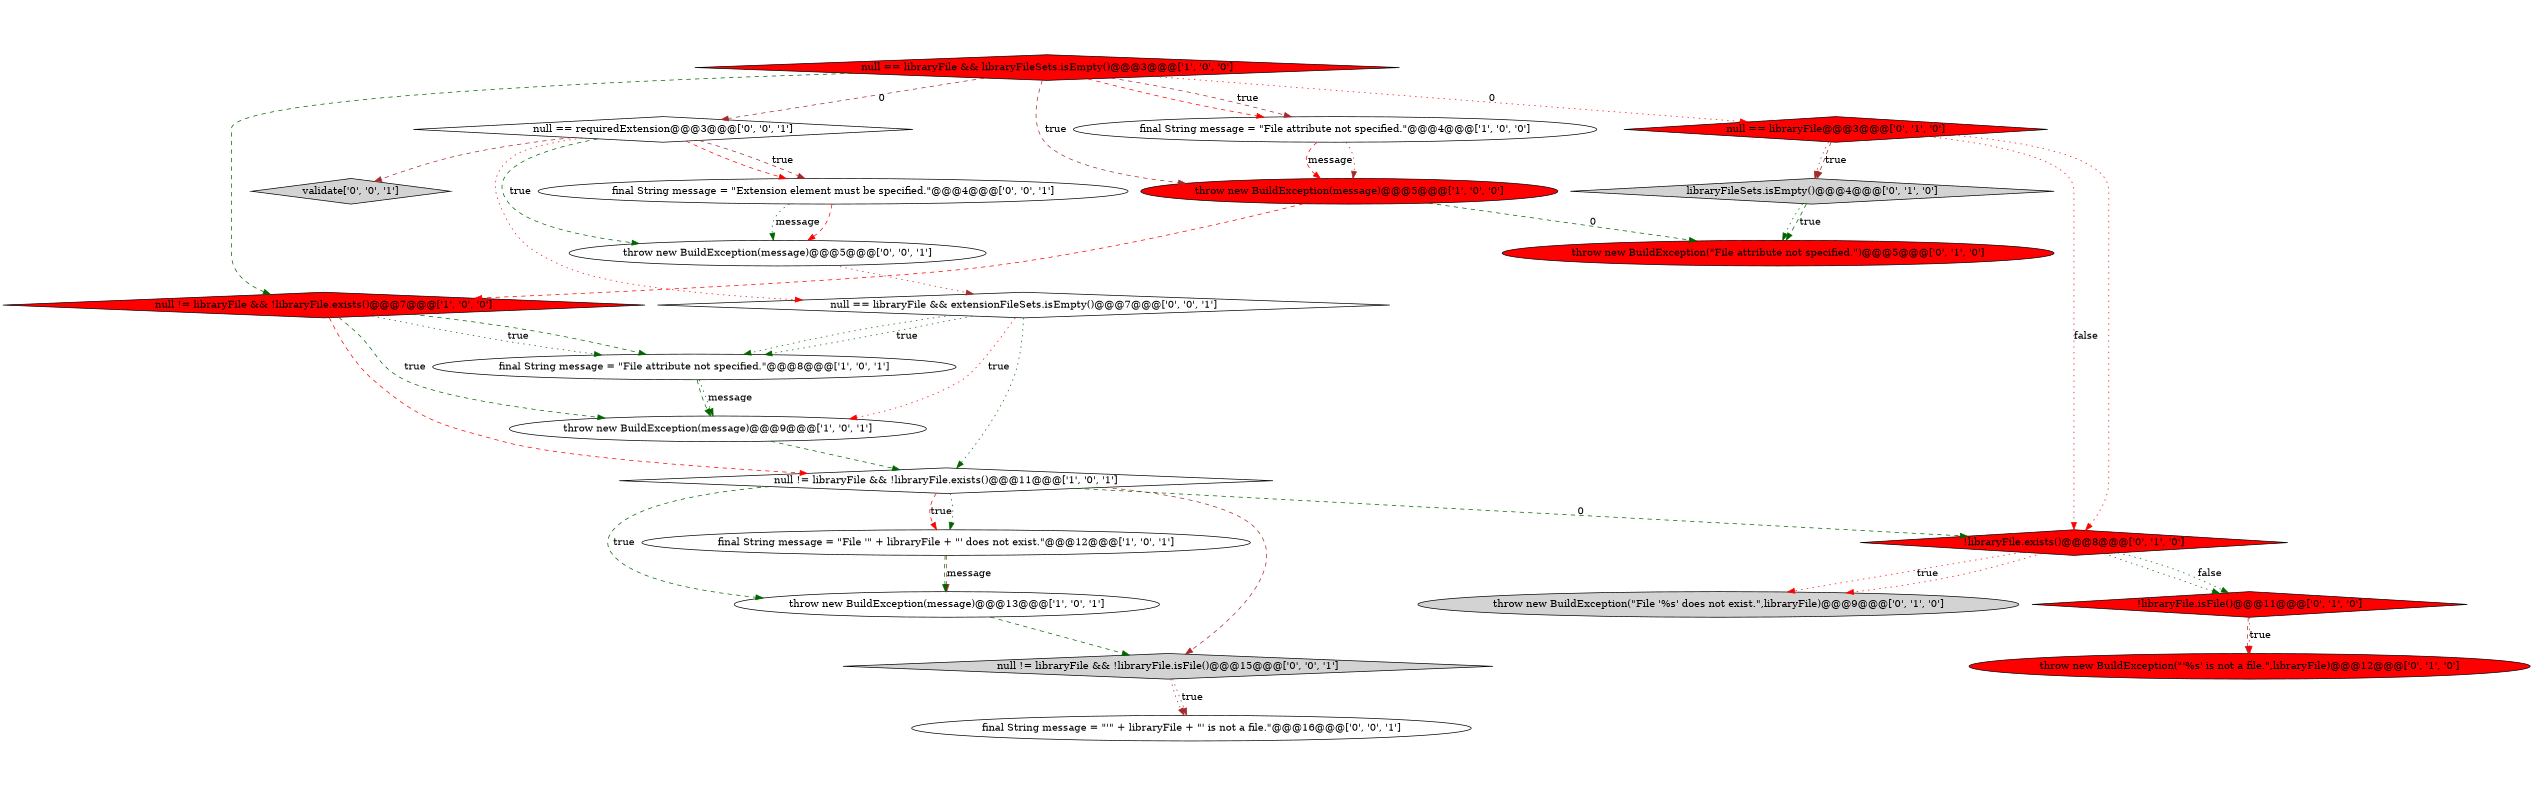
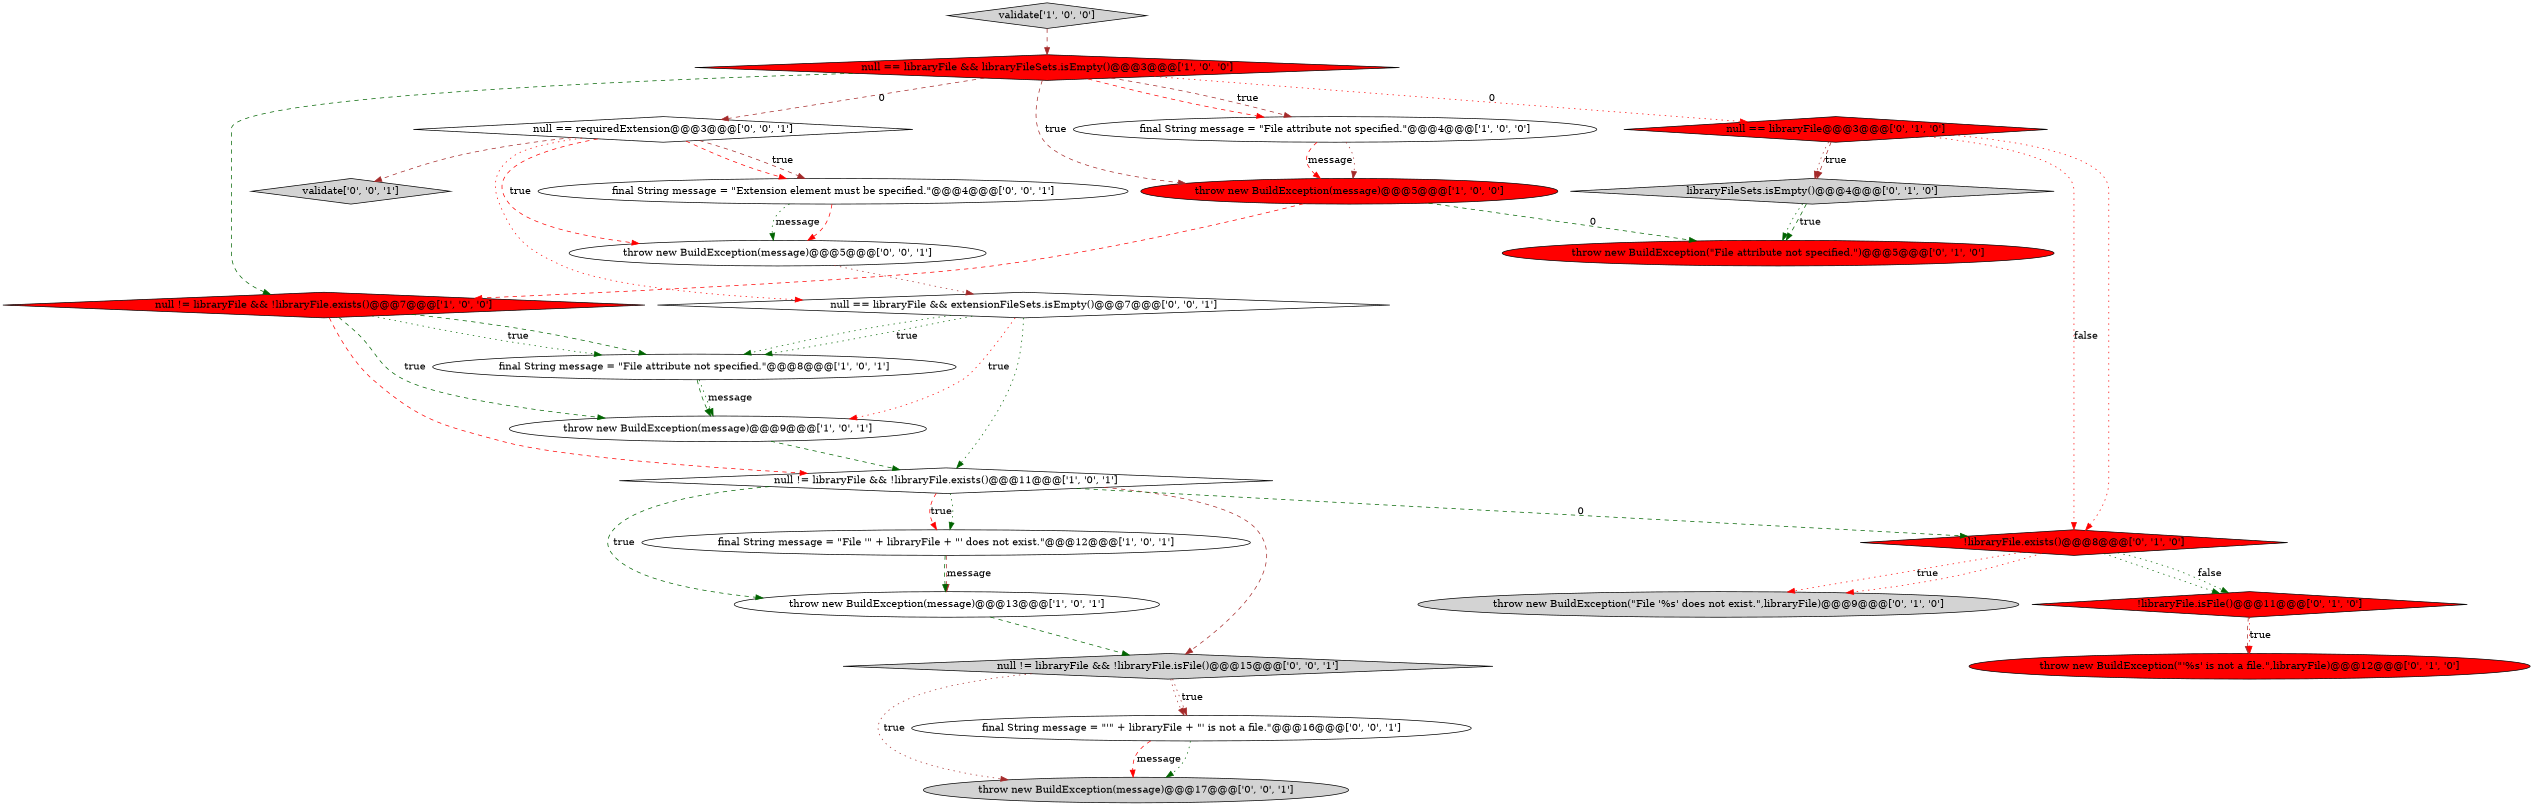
  digraph {
    fontname="DejaVu Serif"
    node [fillcolor=white fontname="DejaVu Serif" shape=ellipse style=filled]
    edge [color=darkgreen fontname="DejaVu Serif" style=dashed]
    n1 [fillcolor=lightgray label="null != libraryFile && !libraryFile.isFile()@@@15@@@['0', '0', '1']" shape=diamond]
+   n2 [fillcolor=lightgray label="throw new BuildException(message)@@@17@@@['0', '0', '1']"]
    n3 [label="final String message = \"'\" + libraryFile + \"' is not a file.\"@@@16@@@['0', '0', '1']"]
    n4 [fillcolor=red label="throw new BuildException(\"'%s' is not a file.\",libraryFile)@@@12@@@['0', '1', '0']"]
    n5 [label="throw new BuildException(message)@@@13@@@['1', '0', '1']"]
    n6 [label="final String message = \"File '\" + libraryFile + \"' does not exist.\"@@@12@@@['1', '0', '1']"]
    n7 [label="null != libraryFile && !libraryFile.exists()@@@11@@@['1', '0', '1']" shape=diamond]
    n8 [fillcolor=red label="!libraryFile.exists()@@@8@@@['0', '1', '0']" shape=diamond]
    n9 [fillcolor=lightgray label="throw new BuildException(\"File '%s' does not exist.\",libraryFile)@@@9@@@['0', '1', '0']"]
    n10 [fillcolor=red label="!libraryFile.isFile()@@@11@@@['0', '1', '0']" shape=diamond]
    n11 [label="final String message = \"File attribute not specified.\"@@@8@@@['1', '0', '1']"]
    n12 [label="throw new BuildException(message)@@@9@@@['1', '0', '1']"]
    n13 [label="null == requiredExtension@@@3@@@['0', '0', '1']" shape=diamond]
    n14 [label="throw new BuildException(message)@@@5@@@['0', '0', '1']"]
    n15 [label="null == libraryFile && extensionFileSets.isEmpty()@@@7@@@['0', '0', '1']" shape=diamond]
    n16 [label="final String message = \"Extension element must be specified.\"@@@4@@@['0', '0', '1']"]
    n17 [fillcolor=lightgray label="validate['0', '0', '1']" shape=diamond]
    n18 [fillcolor=red label="throw new BuildException(\"File attribute not specified.\")@@@5@@@['0', '1', '0']"]
    n19 [fillcolor=red label="null == libraryFile@@@3@@@['0', '1', '0']" shape=diamond]
    n20 [fillcolor=lightgray label="libraryFileSets.isEmpty()@@@4@@@['0', '1', '0']" shape=diamond]
+   n21 [fillcolor=lightgray label="validate['1', '0', '0']" shape=diamond]
    n22 [fillcolor=red label="null == libraryFile && libraryFileSets.isEmpty()@@@3@@@['1', '0', '0']" shape=diamond]
    n23 [label="final String message = \"File attribute not specified.\"@@@4@@@['1', '0', '0']"]
    n24 [fillcolor=red label="throw new BuildException(message)@@@5@@@['1', '0', '0']"]
    n25 [fillcolor=red label="null != libraryFile && !libraryFile.exists()@@@7@@@['1', '0', '0']" shape=diamond]
+   n1 -> n2 [color=brown label=true style=dotted]
    n1 -> n3 [color=brown style=dotted]
    n1 -> n3 [color=brown label=true style=dotted]
+   n3 -> n2 [color=red label=message]
+   n3 -> n2 [style=dotted]
    n5 -> n1
    n6 -> n5 [color=brown label=message]
    n6 -> n5
    n7 -> n1 [color=brown]
    n7 -> n5 [label=true]
    n7 -> n6 [color=red label=true]
    n7 -> n6 [style=dotted]
    n7 -> n8 [label=0]
    n8 -> n9 [color=red label=true style=dotted]
    n8 -> n9 [color=red style=dotted]
    n8 -> n10 [style=dotted]
    n8 -> n10 [label=false style=dotted]
    n10 -> n4 [color=brown]
    n10 -> n4 [color=red label=true style=dotted]
    n11 -> n12
    n11 -> n12 [label=message style=dotted]
    n12 -> n7
-   n13 -> n14 [label=true]
+   n13 -> n14 [color=red label=true]
    n13 -> n15 [color=red style=dotted]
    n13 -> n16 [color=brown label=true]
    n13 -> n16 [color=red]
    n13 -> n17 [color=brown]
    n14 -> n15 [color=brown style=dotted]
    n15 -> n7 [style=dotted]
    n15 -> n11 [style=dotted]
    n15 -> n11 [label=true style=dotted]
    n15 -> n12 [color=red label=true style=dotted]
    n16 -> n14 [color=red]
    n16 -> n14 [label=message style=dotted]
    n19 -> n8 [color=red label=false style=dotted]
    n19 -> n8 [color=red style=dotted]
    n19 -> n20 [color=brown style=dotted]
    n19 -> n20 [color=brown label=true]
    n20 -> n18 [style=dotted]
    n20 -> n18 [label=true]
+   n21 -> n22 [color=brown]
    n22 -> n13 [color=brown label=0]
    n22 -> n19 [color=red label=0 style=dotted]
    n22 -> n23 [color=brown label=true]
    n22 -> n23 [color=red]
    n22 -> n24 [color=brown label=true]
    n22 -> n25
    n23 -> n24 [color=red label=message]
    n23 -> n24 [color=brown style=dotted]
    n24 -> n18 [label=0]
    n24 -> n25 [color=red]
    n25 -> n7 [color=red]
    n25 -> n11
    n25 -> n11 [label=true style=dotted]
    n25 -> n12 [label=true]
  }
